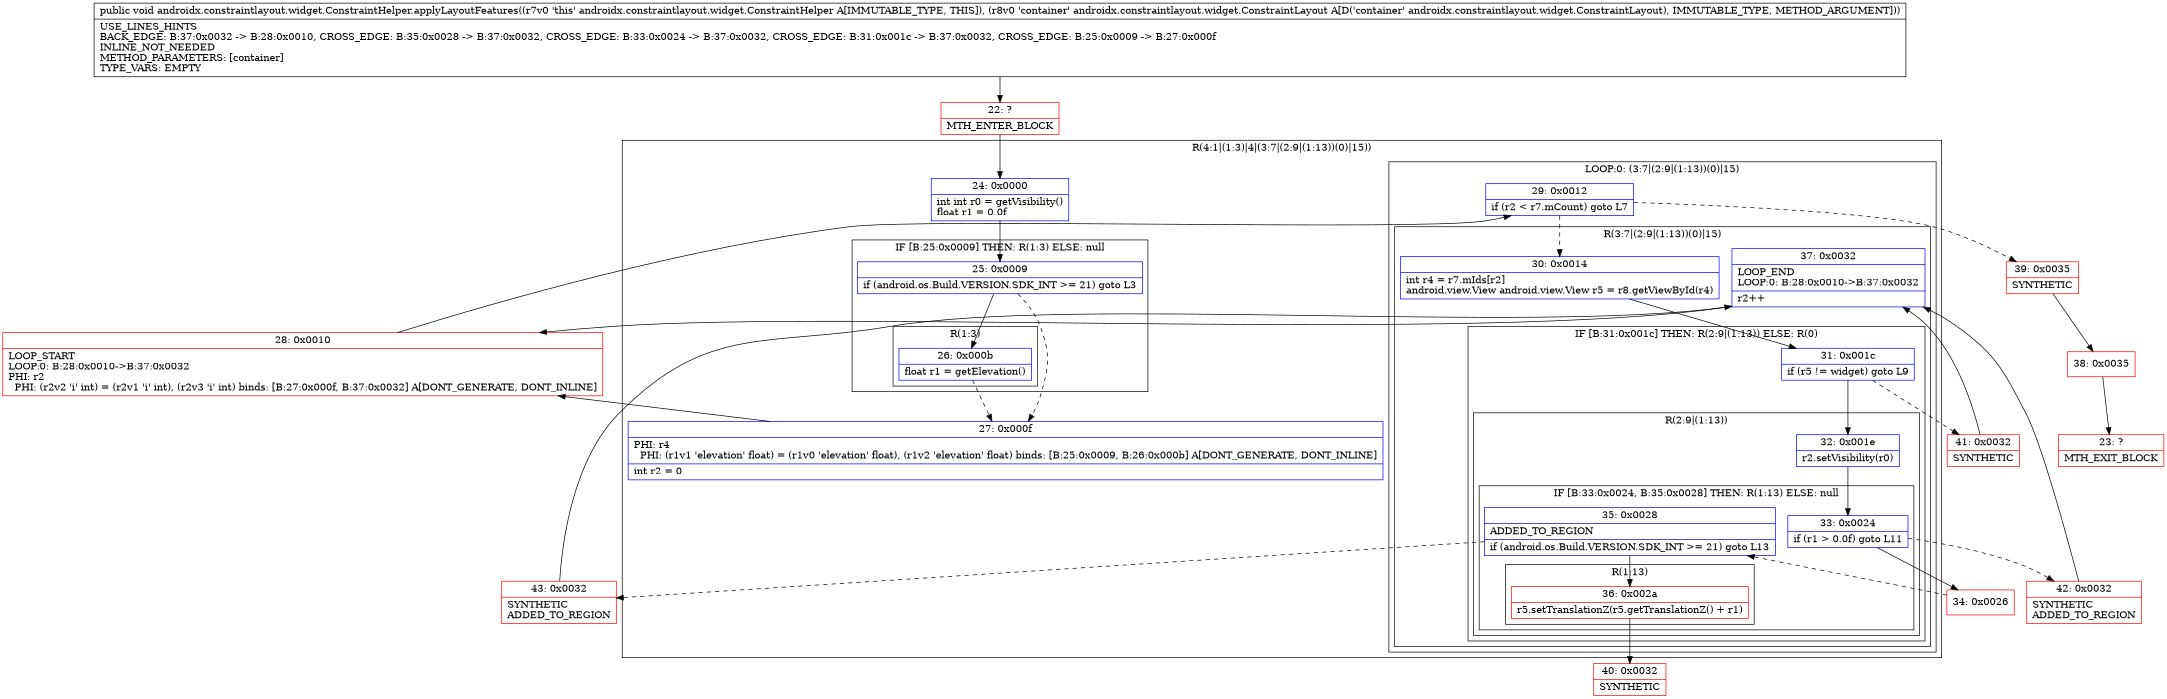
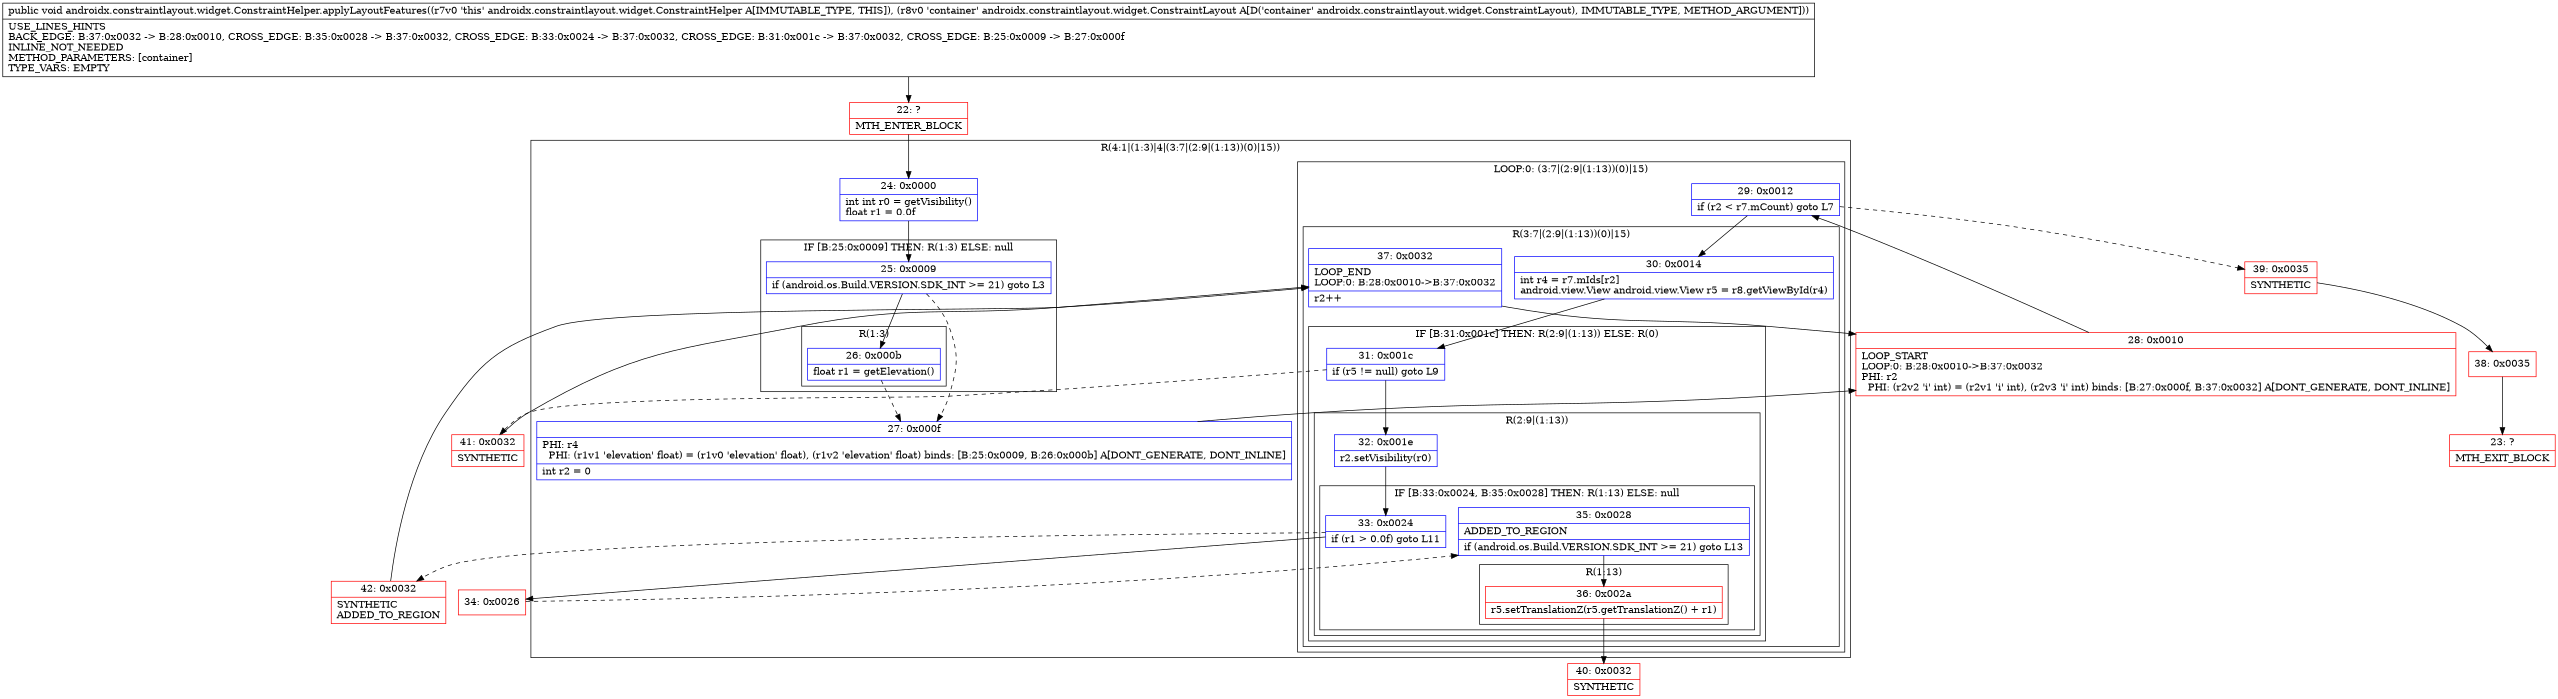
  digraph {
    node [color=blue shape=record]
    n1 [label="{26\:\ 0x000b|float r1 = getElevation()\l}"]
    n2 [label="{25\:\ 0x0009|if (android.os.Build.VERSION.SDK_INT \>= 21) goto L3\l}"]
    n3 [color=red label="{36\:\ 0x002a|r5.setTranslationZ(r5.getTranslationZ() + r1)\l}"]
    n4 [label="{33\:\ 0x0024|if (r1 \> 0.0f) goto L11\l}"]
    n5 [label="{35\:\ 0x0028|ADDED_TO_REGION\l|if (android.os.Build.VERSION.SDK_INT \>= 21) goto L13\l}"]
    n6 [label="{32\:\ 0x001e|r2.setVisibility(r0)\l}"]
-   n7 [label="{31\:\ 0x001c|if (r5 != widget) goto L9\l}"]
+   n7 [label="{31\:\ 0x001c|if (r5 != null) goto L9\l}"]
    n8 [label="{30\:\ 0x0014|int r4 = r7.mIds[r2]\landroid.view.View android.view.View r5 = r8.getViewById(r4)\l}"]
    n9 [label="{37\:\ 0x0032|LOOP_END\lLOOP:0: B:28:0x0010\-\>B:37:0x0032\l|r2++\l}"]
    n10 [label="{29\:\ 0x0012|if (r2 \< r7.mCount) goto L7\l}"]
    n11 [label="{24\:\ 0x0000|int int r0 = getVisibility()\lfloat r1 = 0.0f\l}"]
    n12 [label="{27\:\ 0x000f|PHI: r4 \l  PHI: (r1v1 'elevation' float) = (r1v0 'elevation' float), (r1v2 'elevation' float) binds: [B:25:0x0009, B:26:0x000b] A[DONT_GENERATE, DONT_INLINE]\l|int r2 = 0\l}"]
    n13 [color=red label="{40\:\ 0x0032|SYNTHETIC\l}"]
    n14 [color=red label="{34\:\ 0x0026}"]
    n15 [color=red label="{42\:\ 0x0032|SYNTHETIC\lADDED_TO_REGION\l}"]
-   n16 [color=red label="{43\:\ 0x0032|SYNTHETIC\lADDED_TO_REGION\l}"]
    n17 [color=red label="{41\:\ 0x0032|SYNTHETIC\l}"]
    n18 [color=red label="{28\:\ 0x0010|LOOP_START\lLOOP:0: B:28:0x0010\-\>B:37:0x0032\lPHI: r2 \l  PHI: (r2v2 'i' int) = (r2v1 'i' int), (r2v3 'i' int) binds: [B:27:0x000f, B:37:0x0032] A[DONT_GENERATE, DONT_INLINE]\l}"]
    n19 [color=red label="{39\:\ 0x0035|SYNTHETIC\l}"]
    n20 [color=red label="{38\:\ 0x0035}"]
    n21 [color=red label="{22\:\ ?|MTH_ENTER_BLOCK\l}"]
    n22 [color=red label="{23\:\ ?|MTH_EXIT_BLOCK\l}"]
    n23 [label="{public void androidx.constraintlayout.widget.ConstraintHelper.applyLayoutFeatures((r7v0 'this' androidx.constraintlayout.widget.ConstraintHelper A[IMMUTABLE_TYPE, THIS]), (r8v0 'container' androidx.constraintlayout.widget.ConstraintLayout A[D('container' androidx.constraintlayout.widget.ConstraintLayout), IMMUTABLE_TYPE, METHOD_ARGUMENT]))  | USE_LINES_HINTS\lBACK_EDGE: B:37:0x0032 \-\> B:28:0x0010, CROSS_EDGE: B:35:0x0028 \-\> B:37:0x0032, CROSS_EDGE: B:33:0x0024 \-\> B:37:0x0032, CROSS_EDGE: B:31:0x001c \-\> B:37:0x0032, CROSS_EDGE: B:25:0x0009 \-\> B:27:0x000f\lINLINE_NOT_NEEDED\lMETHOD_PARAMETERS: [container]\lTYPE_VARS: EMPTY\l}" color=""]
    subgraph cluster_1 {
      label="R(4:1|(1:3)|4|(3:7|(2:9|(1:13))(0)|15))"
      n11
      n12
      subgraph cluster_2 {
        label="IF [B:25:0x0009] THEN: R(1:3) ELSE: null"
        n2
        subgraph cluster_3 {
          label="R(1:3)"
          n1
        }
      }
      subgraph cluster_4 {
        label="LOOP:0: (3:7|(2:9|(1:13))(0)|15)"
        n10
        subgraph cluster_5 {
          label="R(3:7|(2:9|(1:13))(0)|15)"
          n8
          n9
          subgraph cluster_6 {
            label="IF [B:31:0x001c] THEN: R(2:9|(1:13)) ELSE: R(0)"
            n7
            subgraph cluster_7 {
              label="R(2:9|(1:13))"
              n6
              subgraph cluster_8 {
                label="IF [B:33:0x0024, B:35:0x0028] THEN: R(1:13) ELSE: null"
                n4
                n5
                subgraph cluster_9 {
                  label="R(1:13)"
                  n3
                }
              }
            }
            subgraph cluster_10 {
              label="R(0)"
            }
          }
        }
      }
    }
    n1 -> n12 [style=dashed]
    n2 -> n1
    n2 -> n12 [style=dashed]
    n3 -> n13
    n4 -> n14
    n4 -> n15 [style=dashed]
    n5 -> n3
-   n5 -> n16 [style=dashed]
    n6 -> n4
    n7 -> n6
    n7 -> n17 [style=dashed]
    n8 -> n7
    n9 -> n18
-   n10 -> n8 [style=dashed]
+   n10 -> n8
    n10 -> n19 [style=dashed]
    n11 -> n2
    n12 -> n18
    n14 -> n5 [style=dashed]
    n15 -> n9
-   n16 -> n9
    n17 -> n9
    n18 -> n10
    n19 -> n20
    n20 -> n22
    n21 -> n11
    n23 -> n21
  }
